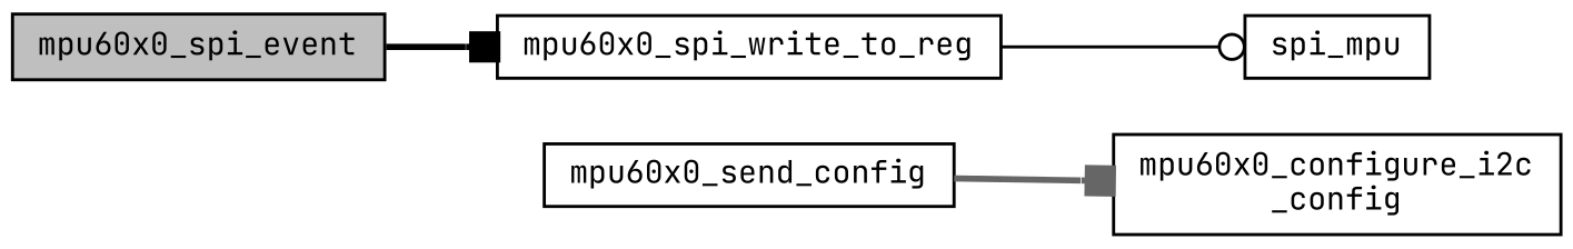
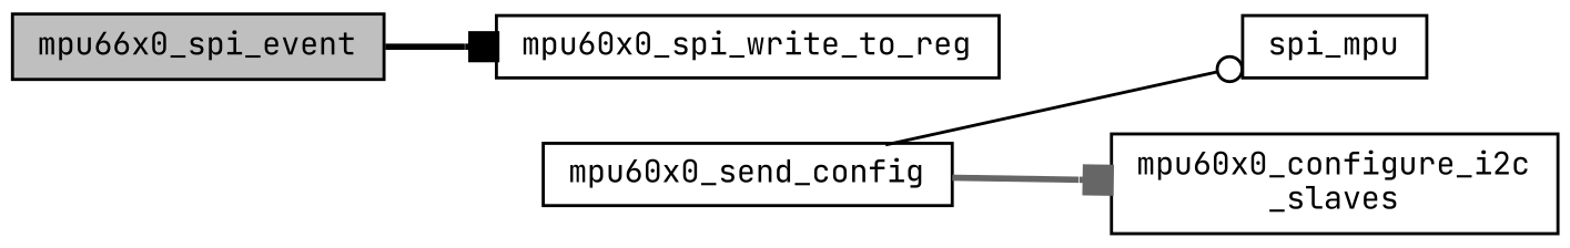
  digraph {
    fontname="JetBrains Mono"
    rankdir=LR
    node [color=black fillcolor=white fontname="JetBrains Mono" fontsize=10 shape=record style=filled]
    edge [arrowhead=box color=black fontname="JetBrains Mono" fontsize=10 labelfontname=FreeSans labelfontsize=10 style=bold]
-   n1 [fillcolor=grey75 fontcolor=black height=0.2 label=mpu60x0_spi_event width=0.4]
+   n1 [fillcolor=grey75 fontcolor=black height=0.2 label=mpu66x0_spi_event width=0.4]
    n2 [height=0.2 label=mpu60x0_spi_write_to_reg width=0.4]
    n3 [height=0.2 label=mpu60x0_send_config width=0.4]
-   n4 [height=0.2 label="mpu60x0_configure_i2c\l_config" width=0.4]
+   n4 [height=0.2 label="mpu60x0_configure_i2c\l_slaves" width=0.4]
    n5 [height=0.2 label=spi_mpu width=0.4]
    n1 -> n2
-   n2 -> n5 [arrowhead=odot style=solid]
+   n3 -> n5 [arrowhead=odot style=solid]
    n3 -> n4 [color=gray40]
  }
